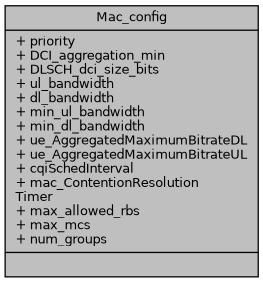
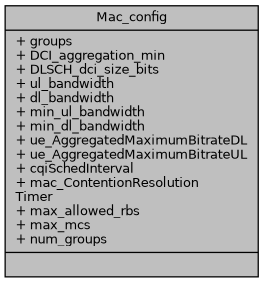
  digraph {
-   n1 [color=black fillcolor=grey75 fontcolor=black fontname=Helvetica fontsize=10 height=0.2 label="{Mac_config\n|+ priority\l+ DCI_aggregation_min\l+ DLSCH_dci_size_bits\l+ ul_bandwidth\l+ dl_bandwidth\l+ min_ul_bandwidth\l+ min_dl_bandwidth\l+ ue_AggregatedMaximumBitrateDL\l+ ue_AggregatedMaximumBitrateUL\l+ cqiSchedInterval\l+ mac_ContentionResolution\lTimer\l+ max_allowed_rbs\l+ max_mcs\l+ num_groups\l|}" shape=record style=filled width=0.4]
+   n1 [color=black fillcolor=grey75 fontcolor=black fontname=Helvetica fontsize=10 height=0.2 label="{Mac_config\n|+ groups\l+ DCI_aggregation_min\l+ DLSCH_dci_size_bits\l+ ul_bandwidth\l+ dl_bandwidth\l+ min_ul_bandwidth\l+ min_dl_bandwidth\l+ ue_AggregatedMaximumBitrateDL\l+ ue_AggregatedMaximumBitrateUL\l+ cqiSchedInterval\l+ mac_ContentionResolution\lTimer\l+ max_allowed_rbs\l+ max_mcs\l+ num_groups\l|}" shape=record style=filled width=0.4]
  }
